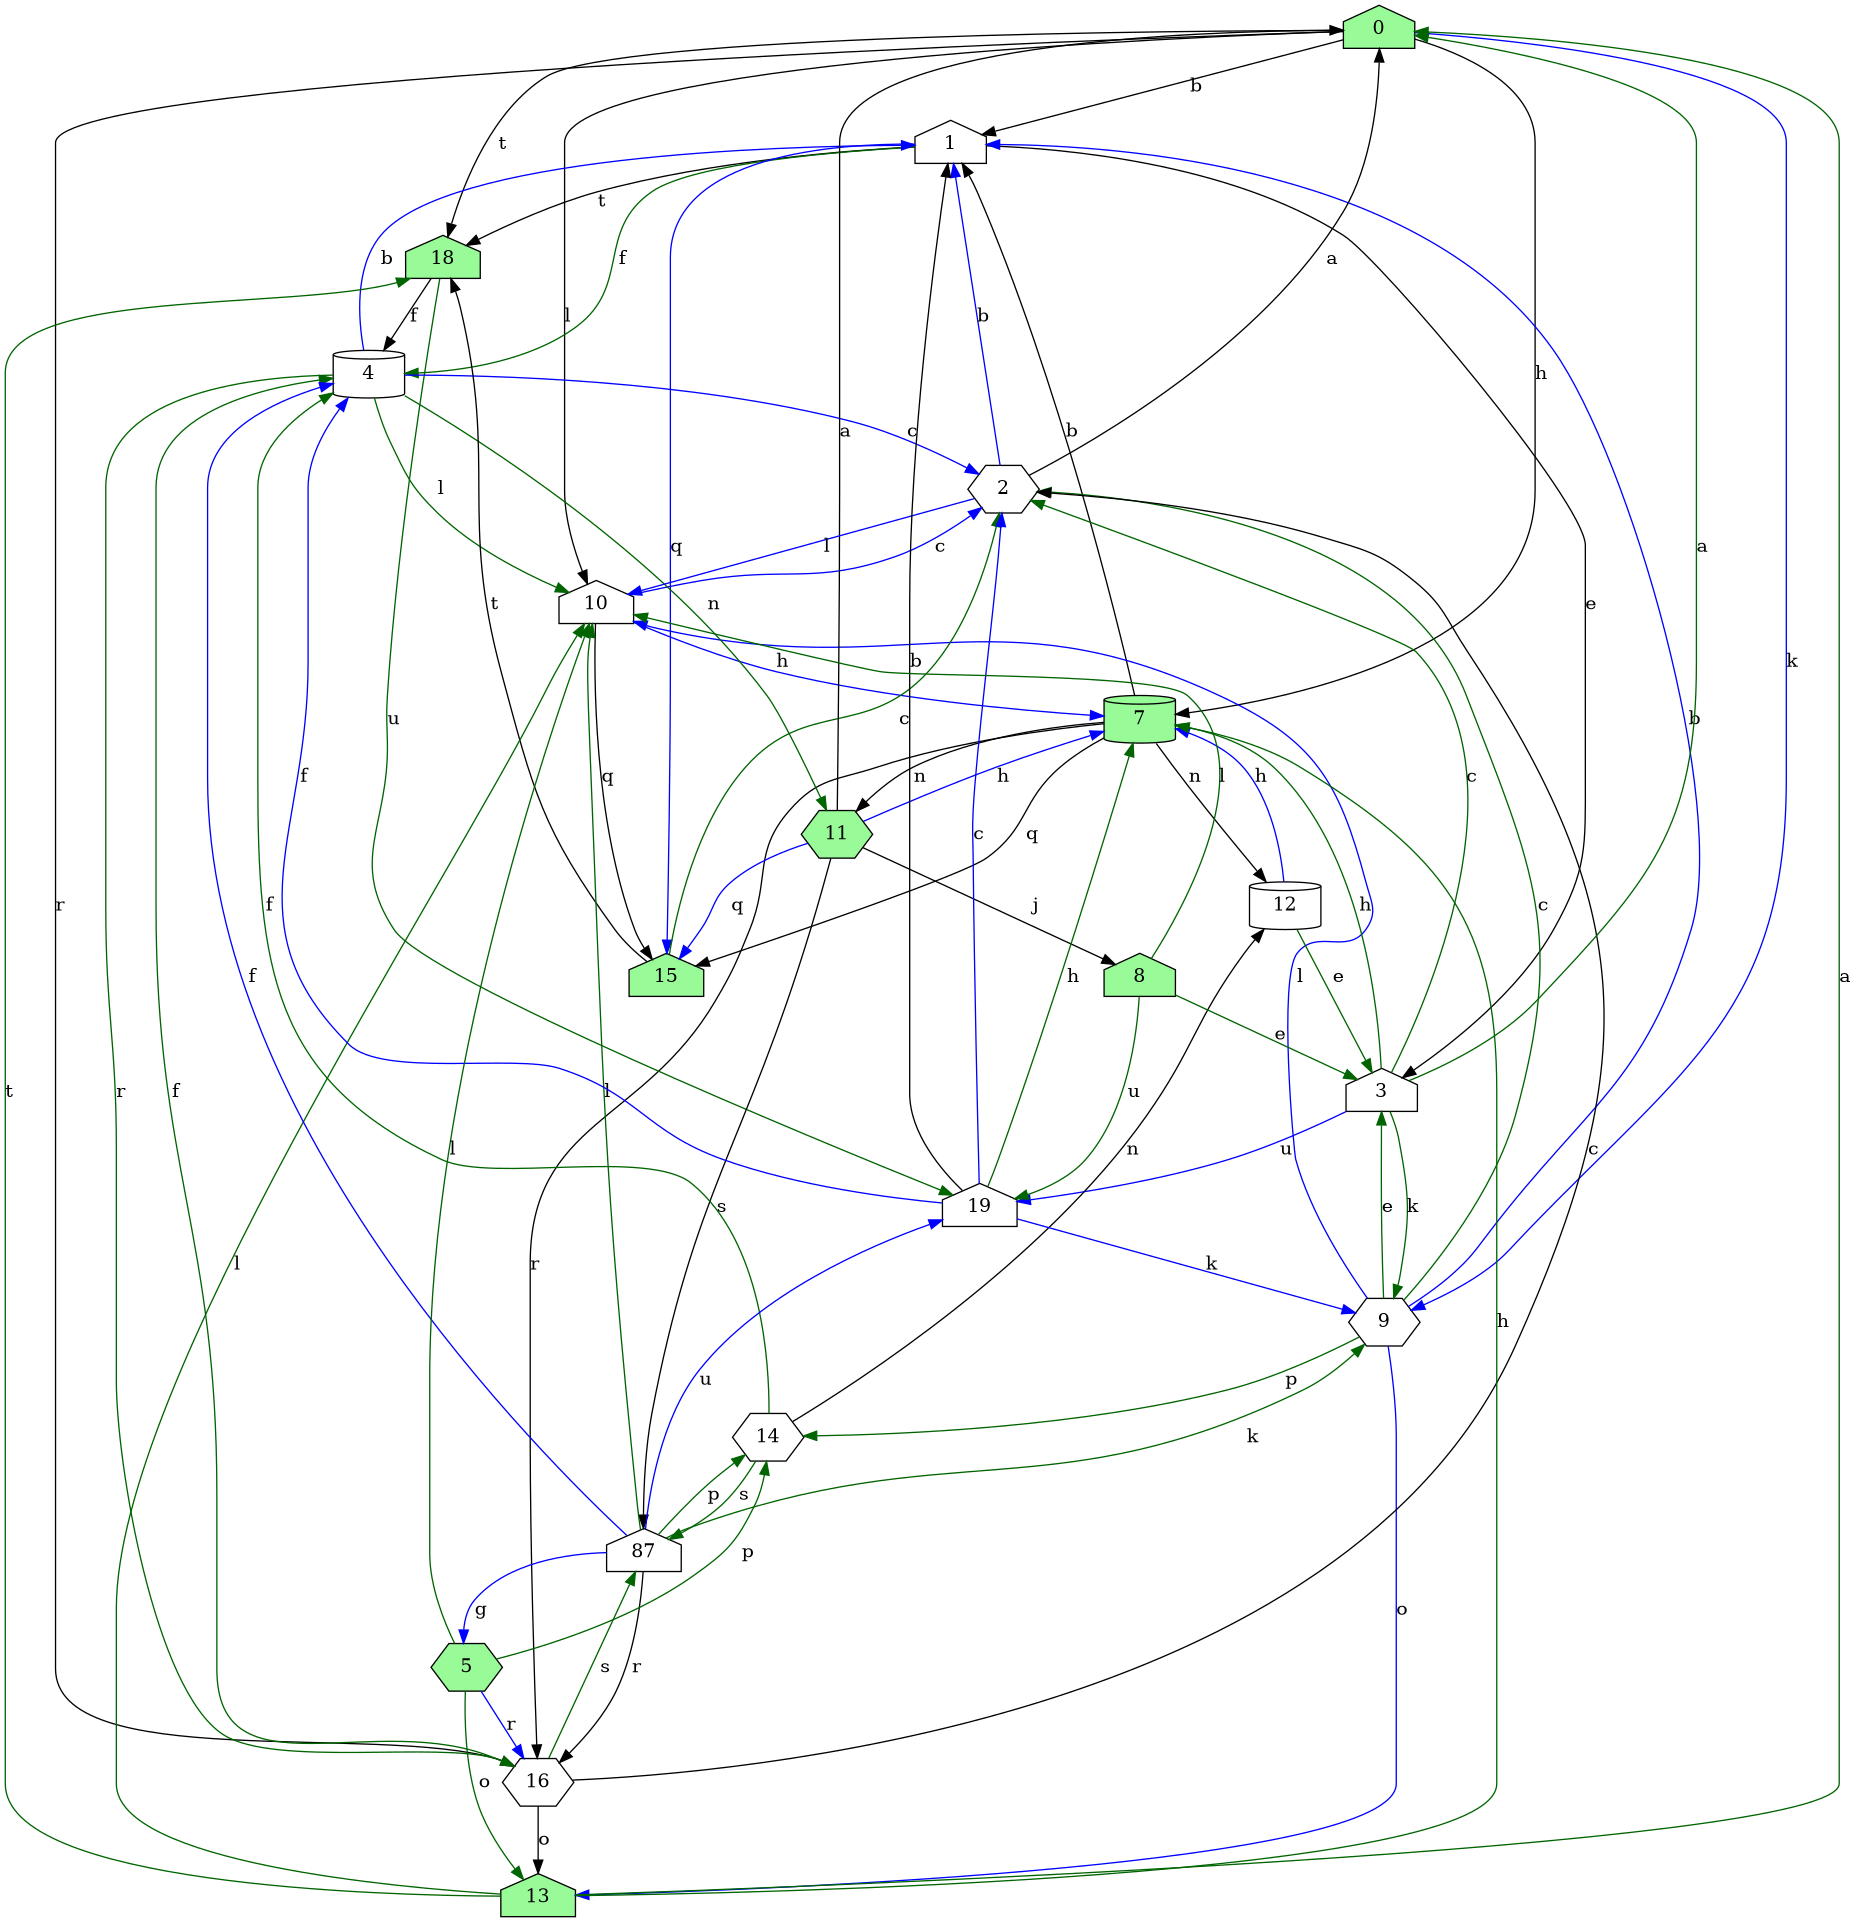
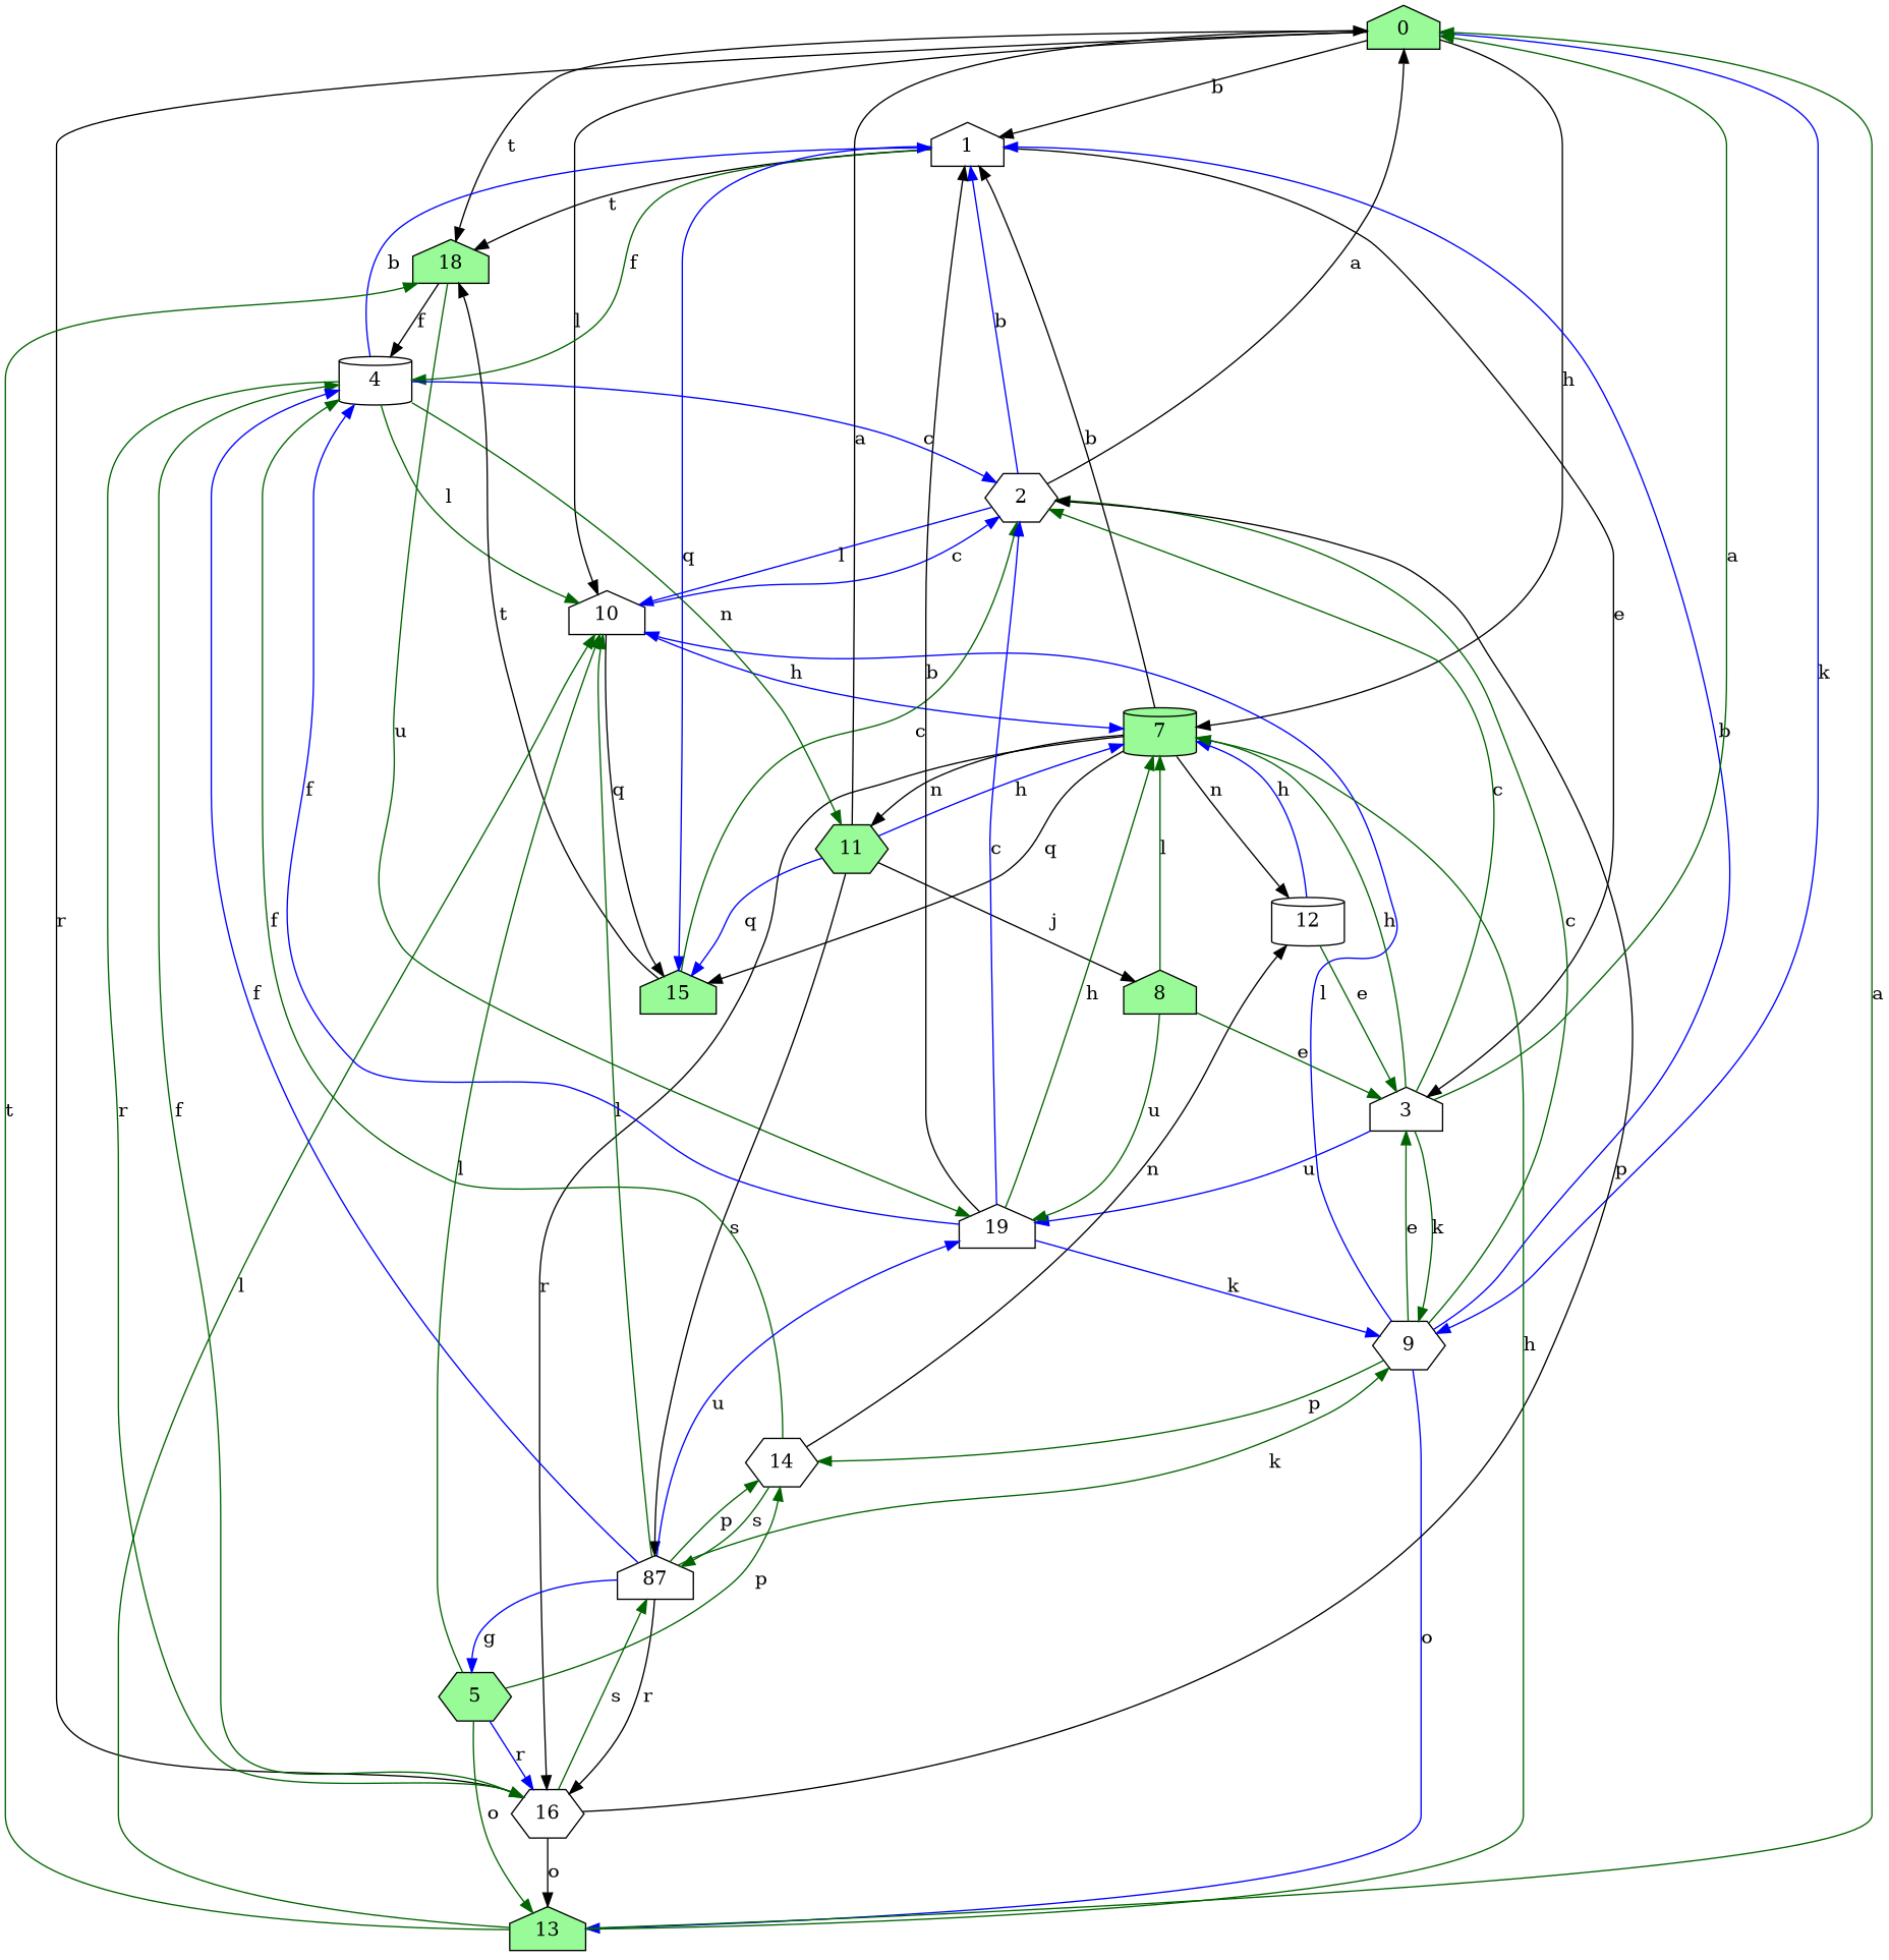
  strict digraph {
    node [fillcolor=white shape=house style=filled]
    edge [color=darkgreen]
    0 [fillcolor=palegreen]
    1
    7 [fillcolor=palegreen shape=cylinder]
    9 [shape=hexagon]
    10
    16 [shape=hexagon]
    18 [fillcolor=palegreen]
    3
    4 [shape=cylinder]
    15 [fillcolor=palegreen]
    11 [fillcolor=palegreen shape=hexagon]
    12 [shape=cylinder]
    2 [shape=hexagon]
    13 [fillcolor=palegreen]
    14 [shape=hexagon]
    n16 [label=87]
    19
    8 [fillcolor=palegreen]
    5 [fillcolor=palegreen shape=hexagon]
    0 -> 1 [color=black label=b]
    0 -> 7 [color=black label=h]
    0 -> 9 [color=blue label=k]
    0 -> 10 [color=black label=l]
    0 -> 16 [color=black label=r]
    0 -> 18 [color=black label=t]
    1 -> 18 [color=black label=t]
    1 -> 3 [color=black label=e]
    1 -> 4 [label=f]
    1 -> 15 [color=blue label=q]
    7 -> 1 [color=black label=b]
    7 -> 16 [color=black label=r]
    7 -> 15 [color=black label=q]
    7 -> 11 [color=black label=n]
    7 -> 12 [color=black label=n]
    9 -> 1 [color=blue label=b]
    9 -> 10 [color=blue label=l]
    9 -> 3 [label=e]
    9 -> 2 [label=c]
    9 -> 13 [color=blue label=o]
    9 -> 14 [label=p]
    10 -> 7 [color=blue label=h]
    10 -> 15 [color=black label=q]
    10 -> 2 [color=blue label=c]
    16 -> 4 [label=f]
-   16 -> 2 [color=black label=c]
+   16 -> 2 [color=black label=p]
    16 -> 13 [color=black label=o]
    16 -> n16 [label=s]
    18 -> 4 [color=black label=f]
    18 -> 19 [label=u]
    3 -> 0 [label=a]
    3 -> 7 [label=h]
    3 -> 9 [label=k]
    3 -> 2 [label=c]
    3 -> 19 [color=blue label=u]
    4 -> 1 [color=blue label=b]
    4 -> 10 [label=l]
    4 -> 16 [label=r]
    4 -> 11 [label=n]
    4 -> 2 [color=blue label=c]
    15 -> 18 [color=black label=t]
    15 -> 2 [label=c]
    11 -> 0 [color=black label=a]
    11 -> 7 [color=blue label=h]
    11 -> 15 [color=blue label=q]
    11 -> n16 [color=black label=s]
    11 -> 8 [color=black label=j]
    12 -> 7 [color=blue label=h]
    12 -> 3 [label=e]
    2 -> 0 [color=black label=a]
    2 -> 1 [color=blue label=b]
    2 -> 10 [color=blue label=l]
    13 -> 0 [label=a]
    13 -> 7 [label=h]
    13 -> 10 [label=l]
    13 -> 18 [label=t]
    14 -> 4 [label=f]
    14 -> 12 [color=black label=n]
    14 -> n16 [label=s]
    n16 -> 9 [label=k]
    n16 -> 10 [label=l]
    n16 -> 16 [color=black label=r]
    n16 -> 4 [color=blue label=f]
    n16 -> 14 [label=p]
    n16 -> 19 [color=blue label=u]
    n16 -> 5 [color=blue label=g]
    19 -> 1 [color=black label=b]
    19 -> 7 [label=h]
    19 -> 9 [color=blue label=k]
    19 -> 4 [color=blue label=f]
    19 -> 2 [color=blue label=c]
-   8 -> 10 [label=l]
+   8 -> 7 [label=l]
    8 -> 3 [label=e]
    8 -> 19 [label=u]
    5 -> 10 [label=l]
    5 -> 16 [color=blue label=r]
    5 -> 13 [label=o]
    5 -> 14 [label=p]
  }
